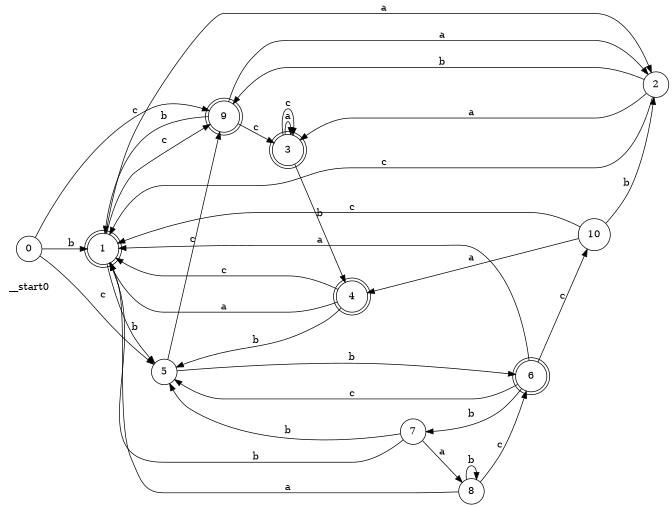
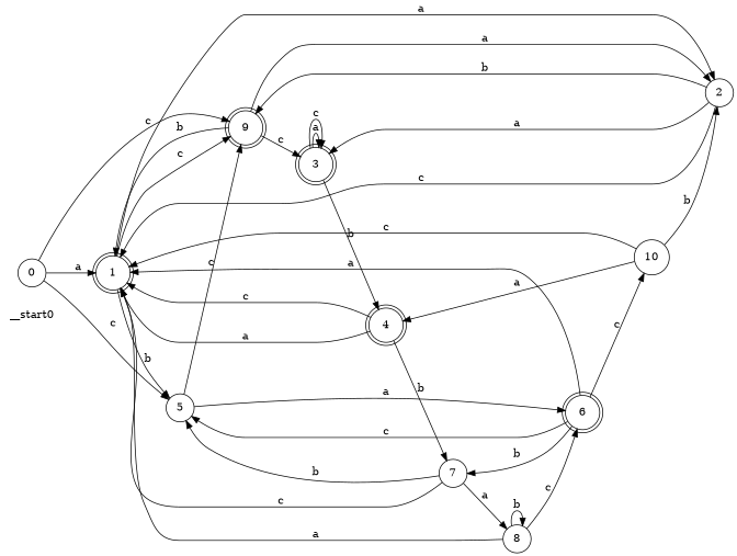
  digraph {
    rankdir=LR
    node [shape=circle color=black fillcolor=white style=filled]
    __start0 [shape=none color="" fillcolor="" style=""]
    n2 [label=0]
    n3 [label=1 shape=doublecircle style="rounded,filled"]
    n4 [label=5]
    n5 [label=9 shape=doublecircle style="rounded,filled"]
    n6 [label=2]
    n7 [label=6 shape=doublecircle style="rounded,filled"]
    n8 [label=3 shape=doublecircle style="rounded,filled"]
    n9 [label=4 shape=doublecircle style="rounded,filled"]
    n10 [label=10]
    n11 [label=7]
    n12 [label=8]
-   n2 -> n3 [label=b]
+   n2 -> n3 [label=a]
    n2 -> n4 [label=c]
    n2 -> n5 [label=c]
    n3 -> n4 [label=b]
    n3 -> n5 [label=c]
    n3 -> n6 [label=a]
    n4 -> n5 [label=c]
-   n4 -> n7 [label=b]
+   n4 -> n7 [label=a]
    n5 -> n3 [label=b]
    n5 -> n6 [label=a]
    n5 -> n8 [label=c]
    n6 -> n3 [label=c]
    n6 -> n5 [label=b]
    n6 -> n8 [label=a]
    n7 -> n3 [label=a]
    n7 -> n4 [label=c]
    n7 -> n10 [label=c]
    n7 -> n11 [label=b]
    n8 -> n8 [label=a]
    n8 -> n8 [label=c]
    n8 -> n9 [label=b]
    n9 -> n3 [label=a]
    n9 -> n3 [label=c]
-   n9 -> n4 [label=b]
+   n9 -> n11 [label=b]
    n10 -> n3 [label=c]
    n10 -> n6 [label=b]
    n10 -> n9 [label=a]
-   n11 -> n3 [label=b]
+   n11 -> n3 [label=c]
    n11 -> n4 [label=b]
    n11 -> n12 [label=a]
    n12 -> n3 [label=a]
    n12 -> n7 [label=c]
    n12 -> n12 [label=b]
  }
